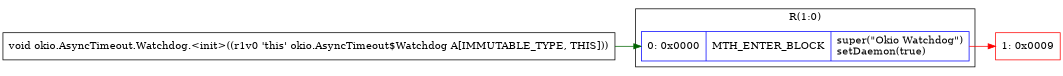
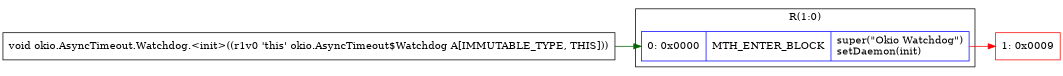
  digraph {
    rankdir=LR
    fontname="DejaVu Serif"
    node [shape=record fontname="DejaVu Serif"]
    edge [fontname="DejaVu Serif"]
-   n1 [color=blue label="{0\:\ 0x0000|MTH_ENTER_BLOCK\l|super(\"Okio Watchdog\")\lsetDaemon(true)\l}"]
+   n1 [color=blue label="{0\:\ 0x0000|MTH_ENTER_BLOCK\l|super(\"Okio Watchdog\")\lsetDaemon(init)\l}"]
    n2 [color=red label="{1\:\ 0x0009}"]
    n3 [label="{void okio.AsyncTimeout.Watchdog.\<init\>((r1v0 'this' okio.AsyncTimeout$Watchdog A[IMMUTABLE_TYPE, THIS])) }"]
    subgraph cluster_1 {
      label="R(1:0)"
      n1
    }
    n1 -> n2 [color=red]
    n3 -> n1 [color=darkgreen]
  }
